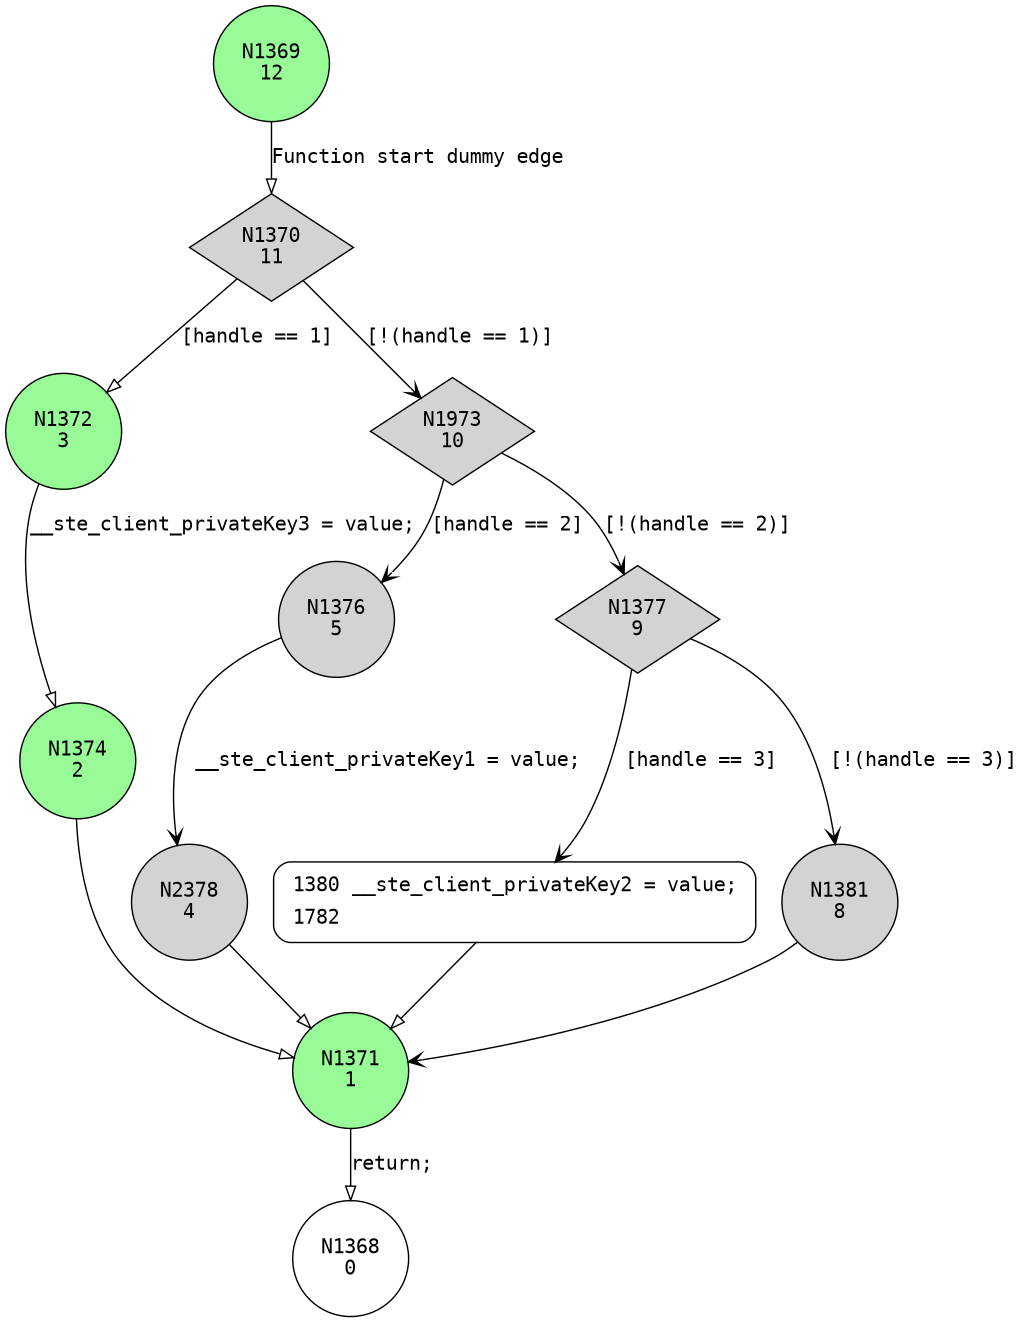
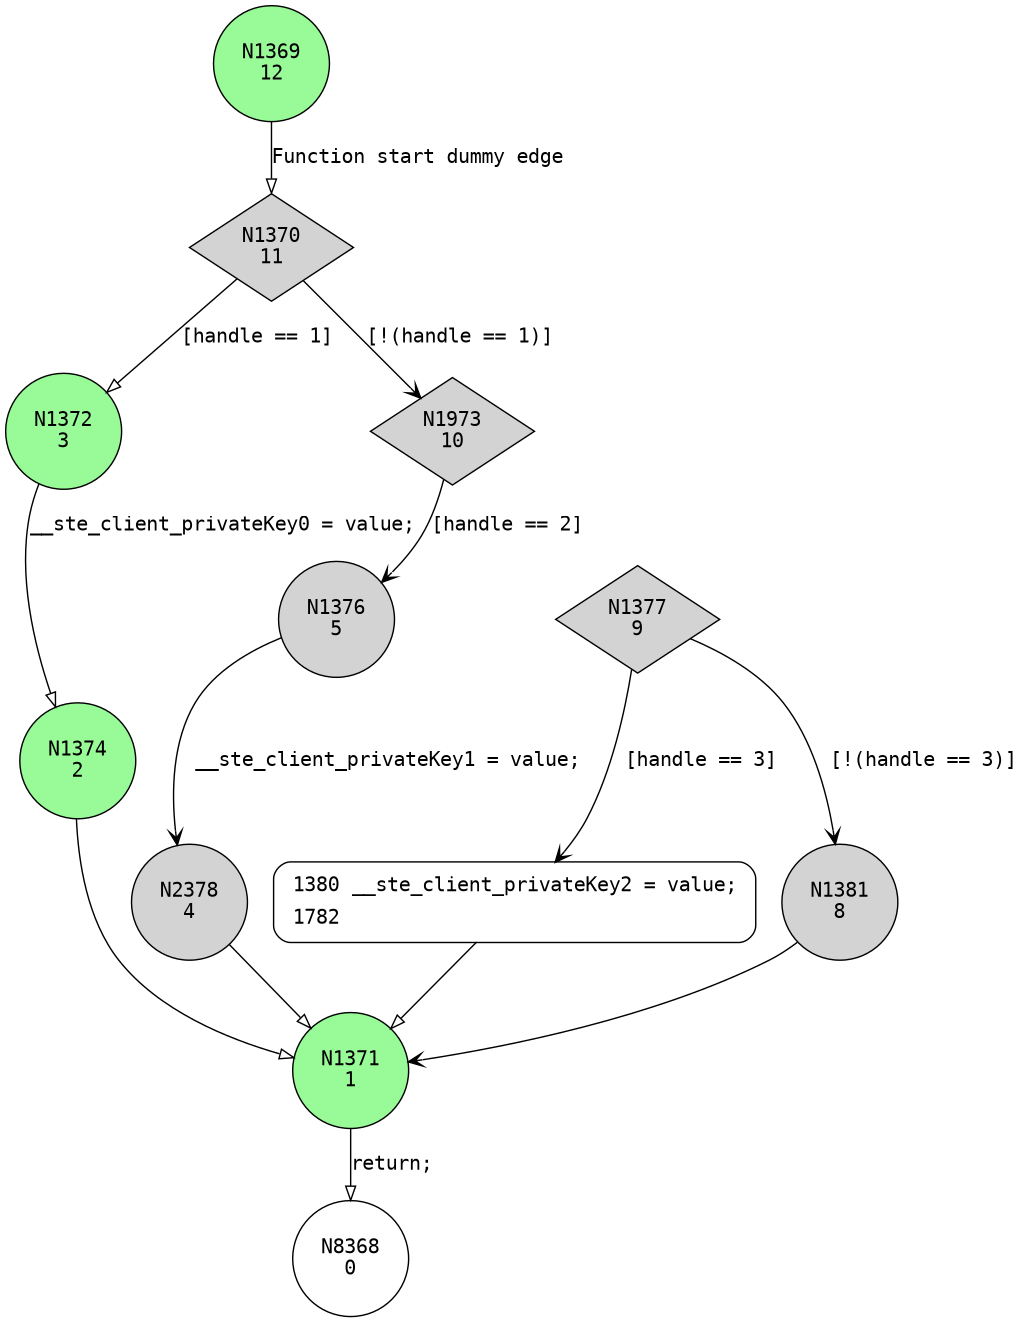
  digraph {
    fontname="DejaVu Sans Mono"
    node [fillcolor=lightgrey fontname="DejaVu Sans Mono" shape=circle style=filled]
    edge [arrowhead=onormal fontname="DejaVu Sans Mono"]
    n1 [fillcolor=palegreen label="N1369\n12"]
    n2 [label="N1370\n11" shape=diamond]
    n3 [fillcolor=palegreen label="N1372\n3"]
    n4 [label="N1973\n10" shape=diamond]
    n5 [fillcolor=palegreen label="N1374\n2"]
    n6 [label="N1376\n5"]
    n7 [label="N1377\n9" shape=diamond]
    n8 [fillcolor=palegreen label="N1371\n1"]
    n9 [label="N2378\n4"]
    n10 [fillcolor=white label=<<table border="0" cellborder="0" cellpadding="3" bgcolor="white"><tr><td align="right">1380</td><td align="left">__ste_client_privateKey2 = value;</td></tr><tr><td align="right">1782</td><td align="left"></td></tr></table>> penwidth=1 shape=Mrecord style="filled,bold"]
    n11 [label="N1381\n8"]
-   n12 [fillcolor=white label="N1368\n0"]
+   n12 [fillcolor=white label="N8368\n0"]
    n1 -> n2 [label="Function start dummy edge"]
    n2 -> n3 [label="[handle == 1]"]
    n2 -> n4 [arrowhead=vee label="[!(handle == 1)]"]
-   n3 -> n5 [label="__ste_client_privateKey3 = value;"]
+   n3 -> n5 [label="__ste_client_privateKey0 = value;"]
    n4 -> n6 [arrowhead=vee label="[handle == 2]"]
-   n4 -> n7 [arrowhead=vee label="[!(handle == 2)]"]
    n5 -> n8
    n6 -> n9 [arrowhead=vee label="__ste_client_privateKey1 = value;"]
    n7 -> n10 [arrowhead=vee label="[handle == 3]"]
    n7 -> n11 [arrowhead=vee label="[!(handle == 3)]"]
    n8 -> n12 [label="return;"]
    n9 -> n8
    n10 -> n8
    n11 -> n8 [arrowhead=vee]
  }
